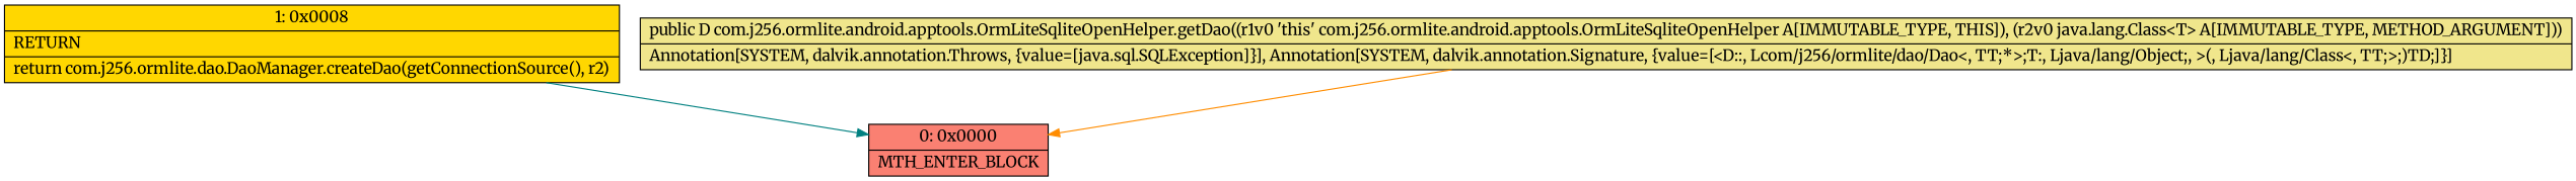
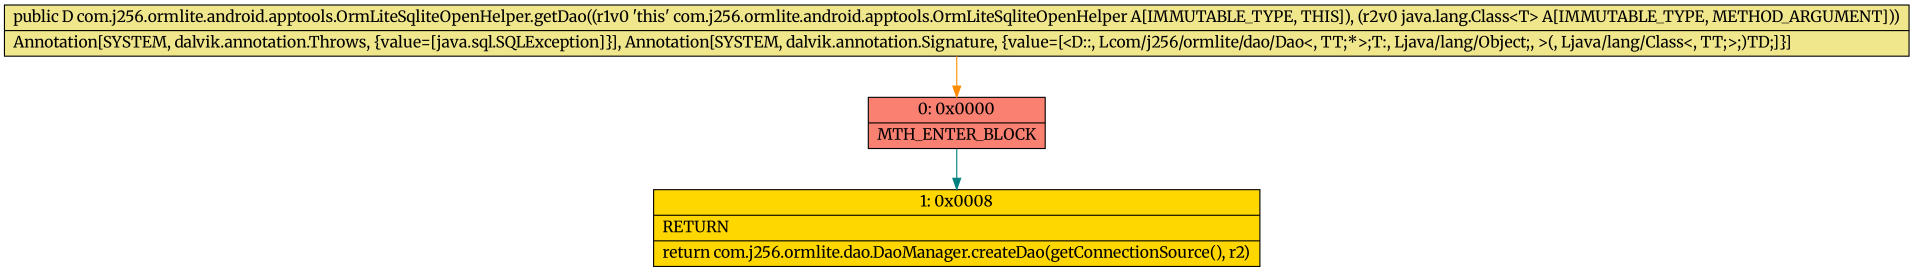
  digraph {
    fontname=Merriweather
    node [shape=record style=filled fontname=Merriweather]
    edge [fontname=Merriweather]
    n1 [label="{0\:\ 0x0000|MTH_ENTER_BLOCK\l}" fillcolor=salmon]
    n2 [label="{1\:\ 0x0008|RETURN\l|return com.j256.ormlite.dao.DaoManager.createDao(getConnectionSource(), r2)\l}" fillcolor=gold]
    n3 [label="{public D com.j256.ormlite.android.apptools.OrmLiteSqliteOpenHelper.getDao((r1v0 'this' com.j256.ormlite.android.apptools.OrmLiteSqliteOpenHelper A[IMMUTABLE_TYPE, THIS]), (r2v0 java.lang.Class\<T\> A[IMMUTABLE_TYPE, METHOD_ARGUMENT]))  | Annotation[SYSTEM, dalvik.annotation.Throws, \{value=[java.sql.SQLException]\}], Annotation[SYSTEM, dalvik.annotation.Signature, \{value=[\<D::, Lcom\/j256\/ormlite\/dao\/Dao\<, TT;*\>;T:, Ljava\/lang\/Object;, \>(, Ljava\/lang\/Class\<, TT;\>;)TD;]\}]\l}" fillcolor=khaki]
-   n2 -> n1 [color=teal]
+   n1 -> n2 [color=teal]
    n3 -> n1 [color=darkorange]
  }
